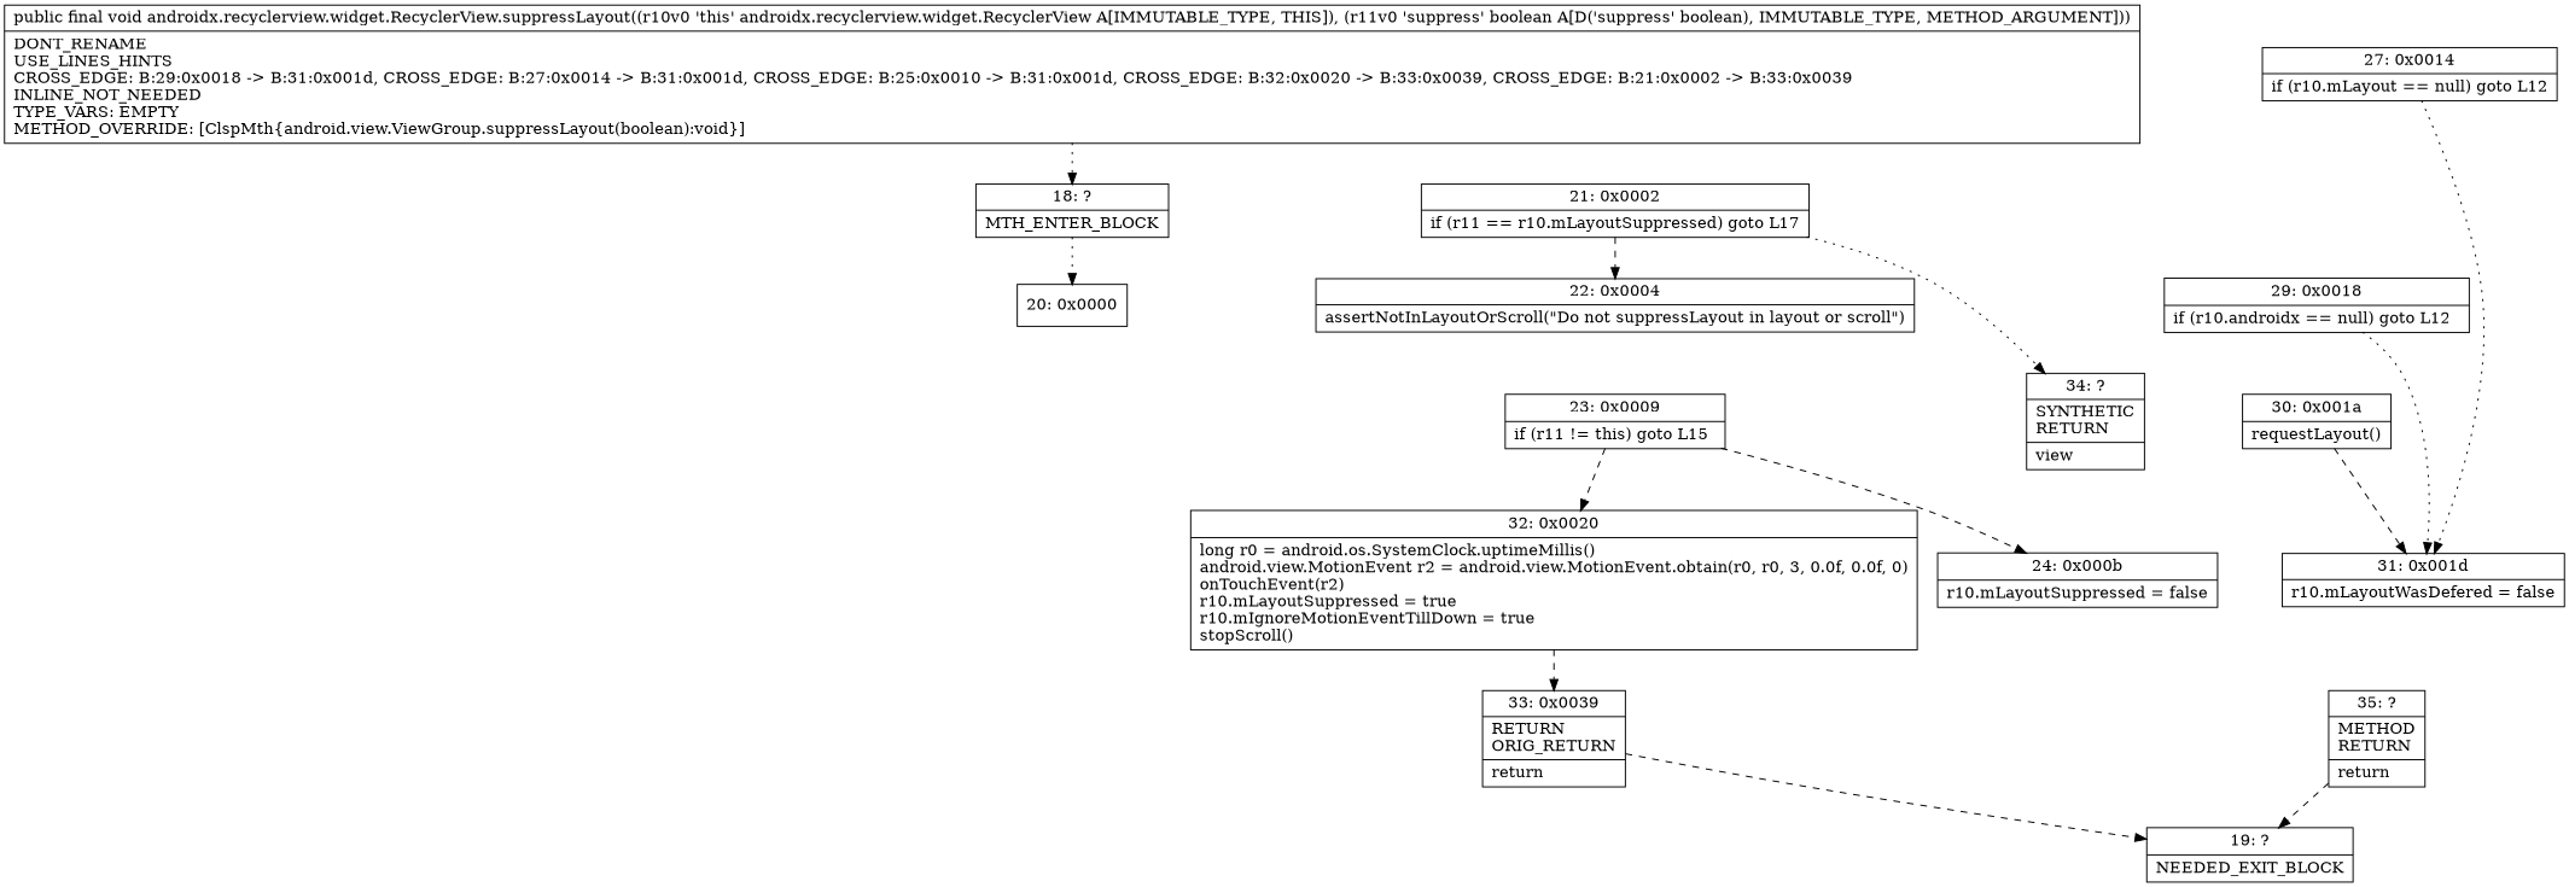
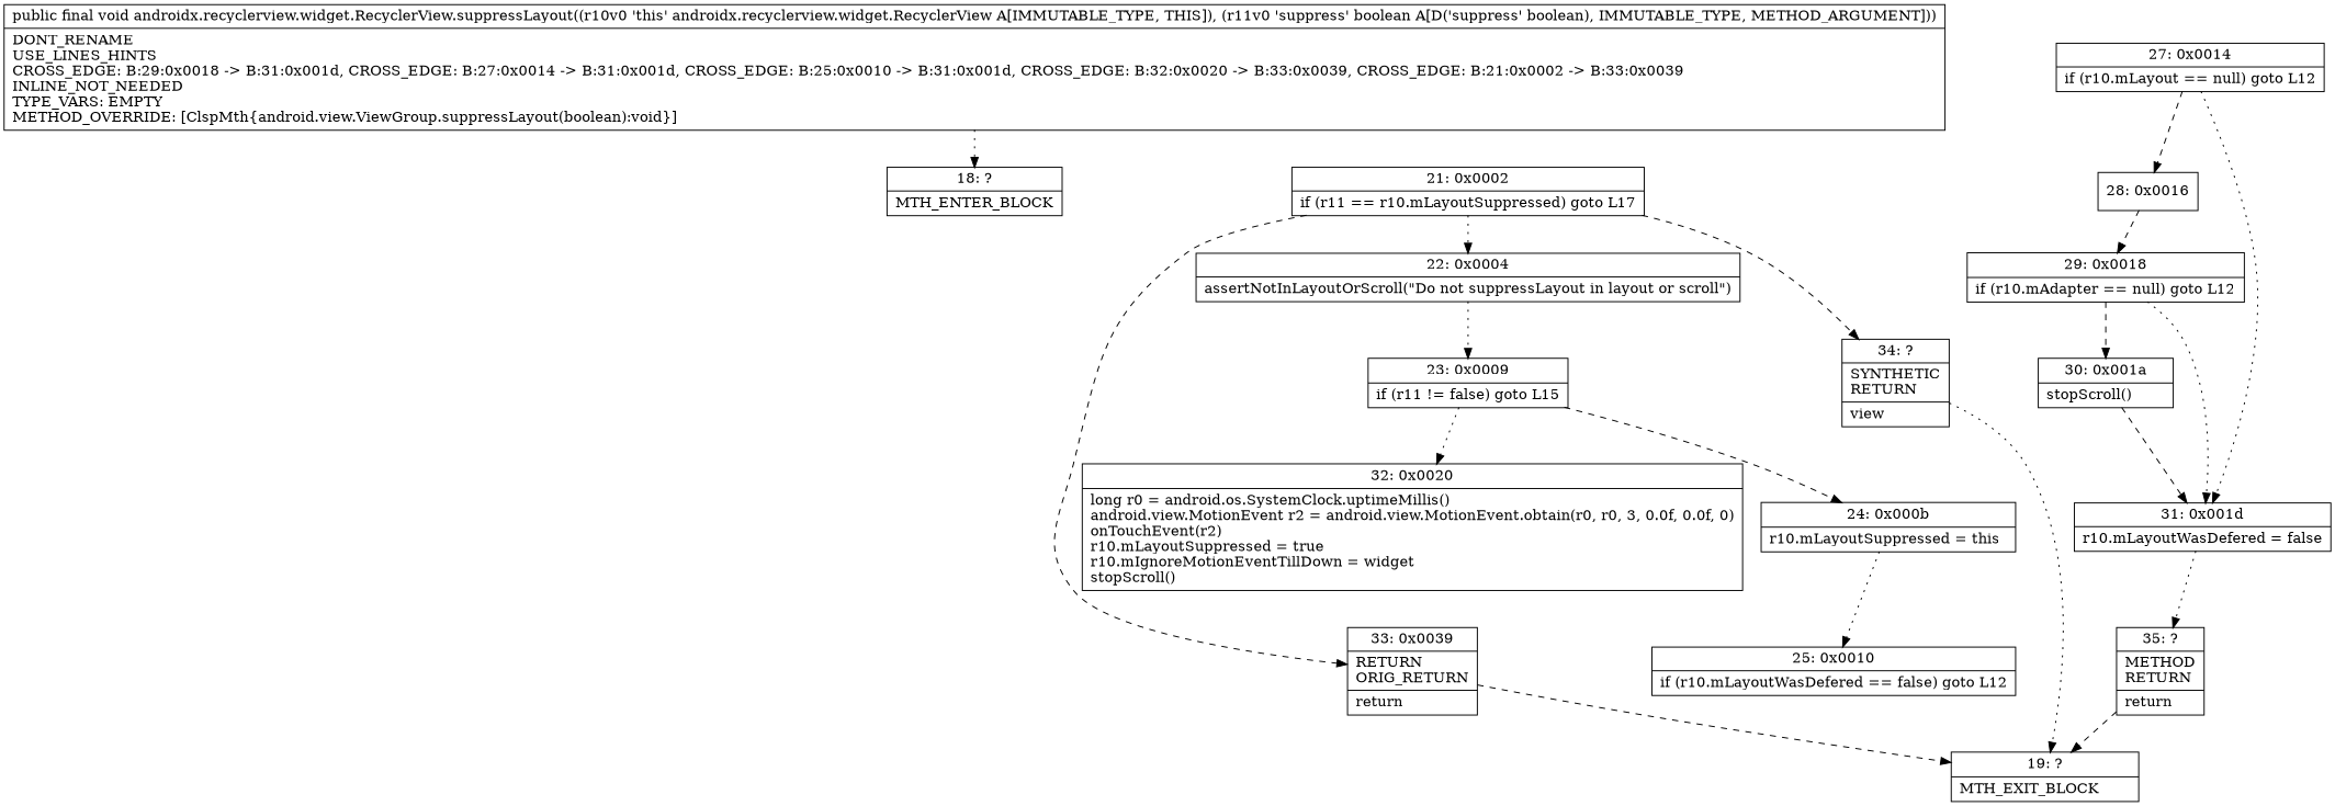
  digraph {
    node [shape=record]
    edge [style=dotted]
    n1 [label="{18\:\ ?|MTH_ENTER_BLOCK\l}"]
-   n2 [label="{20\:\ 0x0000}"]
    n3 [label="{21\:\ 0x0002|if (r11 == r10.mLayoutSuppressed) goto L17\l}"]
    n4 [label="{22\:\ 0x0004|assertNotInLayoutOrScroll(\"Do not suppressLayout in layout or scroll\")\l}"]
    n5 [label="{34\:\ ?|SYNTHETIC\lRETURN\l|view\l}"]
-   n6 [label="{23\:\ 0x0009|if (r11 != this) goto L15\l}"]
-   n7 [label="{19\:\ ?|NEEDED_EXIT_BLOCK\l}"]
-   n8 [label="{24\:\ 0x000b|r10.mLayoutSuppressed = false\l}"]
-   n9 [label="{32\:\ 0x0020|long r0 = android.os.SystemClock.uptimeMillis()\landroid.view.MotionEvent r2 = android.view.MotionEvent.obtain(r0, r0, 3, 0.0f, 0.0f, 0)\lonTouchEvent(r2)\lr10.mLayoutSuppressed = true\lr10.mIgnoreMotionEventTillDown = true\lstopScroll()\l}"]
+   n6 [label="{23\:\ 0x0009|if (r11 != false) goto L15\l}"]
+   n7 [label="{19\:\ ?|MTH_EXIT_BLOCK\l}"]
+   n8 [label="{24\:\ 0x000b|r10.mLayoutSuppressed = this\l}"]
+   n9 [label="{32\:\ 0x0020|long r0 = android.os.SystemClock.uptimeMillis()\landroid.view.MotionEvent r2 = android.view.MotionEvent.obtain(r0, r0, 3, 0.0f, 0.0f, 0)\lonTouchEvent(r2)\lr10.mLayoutSuppressed = true\lr10.mIgnoreMotionEventTillDown = widget\lstopScroll()\l}"]
+   n10 [label="{25\:\ 0x0010|if (r10.mLayoutWasDefered == false) goto L12\l}"]
    n11 [label="{33\:\ 0x0039|RETURN\lORIG_RETURN\l|return\l}"]
    n12 [label="{31\:\ 0x001d|r10.mLayoutWasDefered = false\l}"]
    n13 [label="{35\:\ ?|METHOD\lRETURN\l|return\l}"]
    n14 [label="{27\:\ 0x0014|if (r10.mLayout == null) goto L12\l}"]
-   n16 [label="{29\:\ 0x0018|if (r10.androidx == null) goto L12\l}"]
-   n17 [label="{30\:\ 0x001a|requestLayout()\l}"]
+   n15 [label="{28\:\ 0x0016}"]
+   n16 [label="{29\:\ 0x0018|if (r10.mAdapter == null) goto L12\l}"]
+   n17 [label="{30\:\ 0x001a|stopScroll()\l}"]
    n18 [label="{public final void androidx.recyclerview.widget.RecyclerView.suppressLayout((r10v0 'this' androidx.recyclerview.widget.RecyclerView A[IMMUTABLE_TYPE, THIS]), (r11v0 'suppress' boolean A[D('suppress' boolean), IMMUTABLE_TYPE, METHOD_ARGUMENT]))  | DONT_RENAME\lUSE_LINES_HINTS\lCROSS_EDGE: B:29:0x0018 \-\> B:31:0x001d, CROSS_EDGE: B:27:0x0014 \-\> B:31:0x001d, CROSS_EDGE: B:25:0x0010 \-\> B:31:0x001d, CROSS_EDGE: B:32:0x0020 \-\> B:33:0x0039, CROSS_EDGE: B:21:0x0002 \-\> B:33:0x0039\lINLINE_NOT_NEEDED\lTYPE_VARS: EMPTY\lMETHOD_OVERRIDE: [ClspMth\{android.view.ViewGroup.suppressLayout(boolean):void\}]\l}"]
-   n1 -> n2
-   n3 -> n4 [style=dashed]
-   n3 -> n5
+   n3 -> n4
+   n3 -> n5 [style=dashed]
+   n4 -> n6
+   n5 -> n7
    n6 -> n8 [style=dashed]
-   n6 -> n9 [style=dashed]
-   n9 -> n11 [style=dashed]
+   n6 -> n9
+   n8 -> n10
+   n3 -> n11 [style=dashed]
    n11 -> n7 [style=dashed]
+   n12 -> n13
    n13 -> n7 [style=dashed]
    n14 -> n12
+   n14 -> n15 [style=dashed]
+   n15 -> n16 [style=dashed]
    n16 -> n12
+   n16 -> n17 [style=dashed]
    n17 -> n12 [style=dashed]
    n18 -> n1
  }
